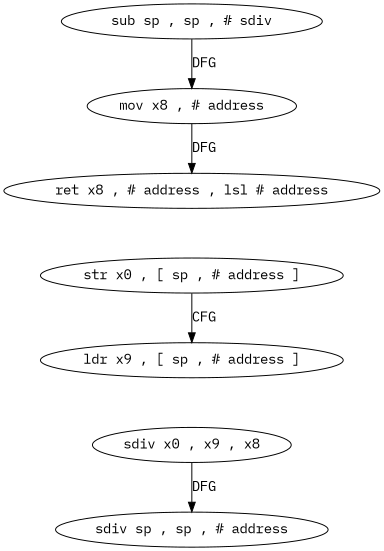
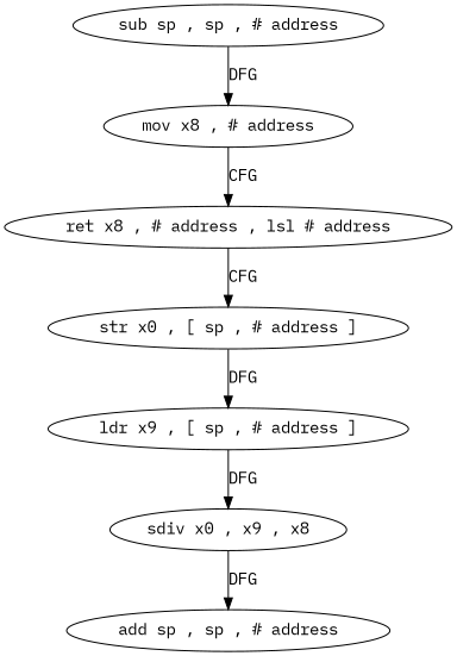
  digraph {
    fontname="IBM Plex Mono"
    node [fontname="IBM Plex Mono"]
    edge [fontname="IBM Plex Mono"]
-   n1 [label="sub sp , sp , # sdiv"]
+   n1 [label="sub sp , sp , # address"]
    n2 [label="mov x8 , # address"]
    n3 [label="ret x8 , # address , lsl # address"]
    n4 [label="str x0 , [ sp , # address ]"]
    n5 [label="ldr x9 , [ sp , # address ]"]
    n6 [label="sdiv x0 , x9 , x8"]
-   n7 [label="sdiv sp , sp , # address"]
+   n7 [label="add sp , sp , # address"]
    n1 -> n2 [label=DFG]
-   n2 -> n3 [label=DFG]
-   n4 -> n5 [label=CFG]
+   n2 -> n3 [label=CFG]
+   n3 -> n4 [label=CFG]
+   n4 -> n5 [label=DFG]
+   n5 -> n6 [label=DFG]
    n6 -> n7 [label=DFG]
  }
